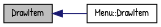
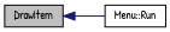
  digraph {
    rankdir=LR
    fontname="Patrick Hand"
    node [color=black fontname="Patrick Hand" fontsize=10 shape=record style=filled]
    n1 [fillcolor=grey75 fontcolor=black height=0.2 label=DrawItem width=0.4]
-   n2 [fillcolor=white height=0.2 label="Menu::DrawItem" width=0.4]
+   n2 [fillcolor=white height=0.2 label="Menu::Run" width=0.4]
    n1 -> n2 [color=midnightblue dir=back fontname="Patrick Hand" fontsize=10 labelfontname=Helvetica labelfontsize=10 style=solid]
  }
